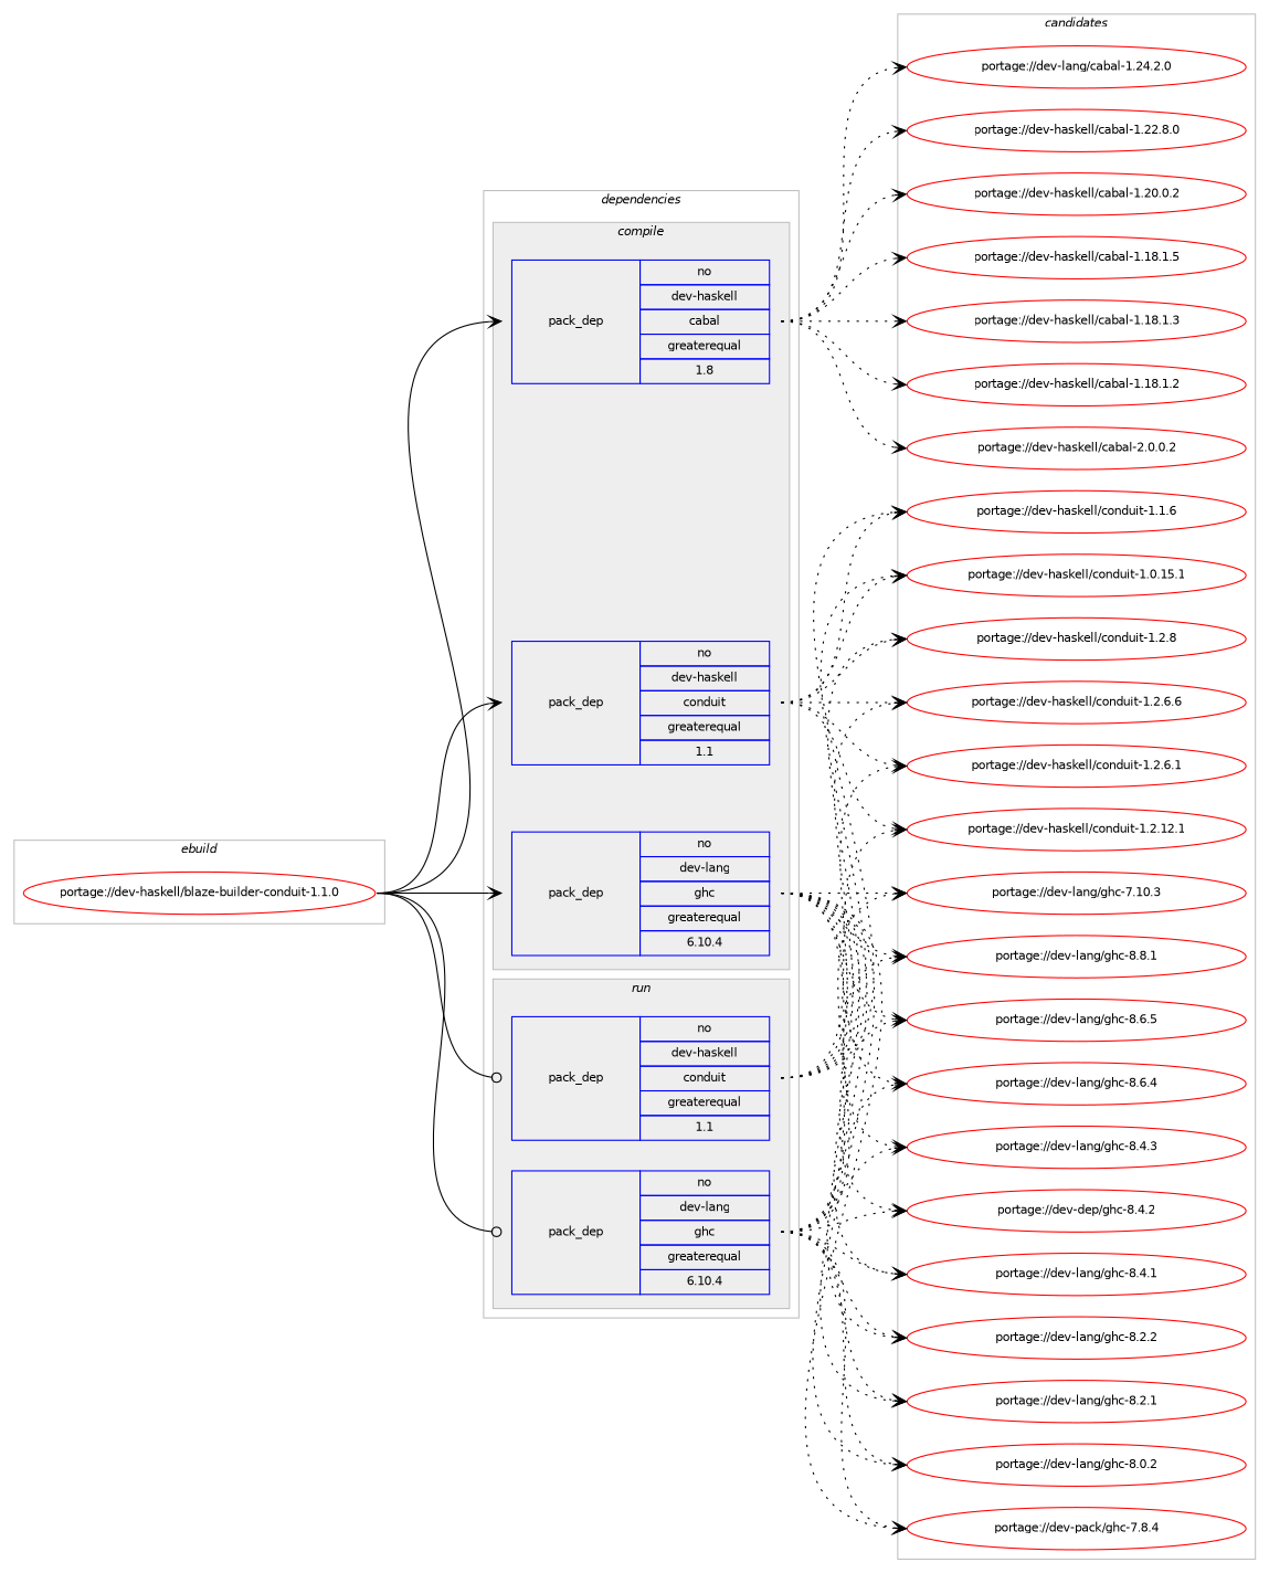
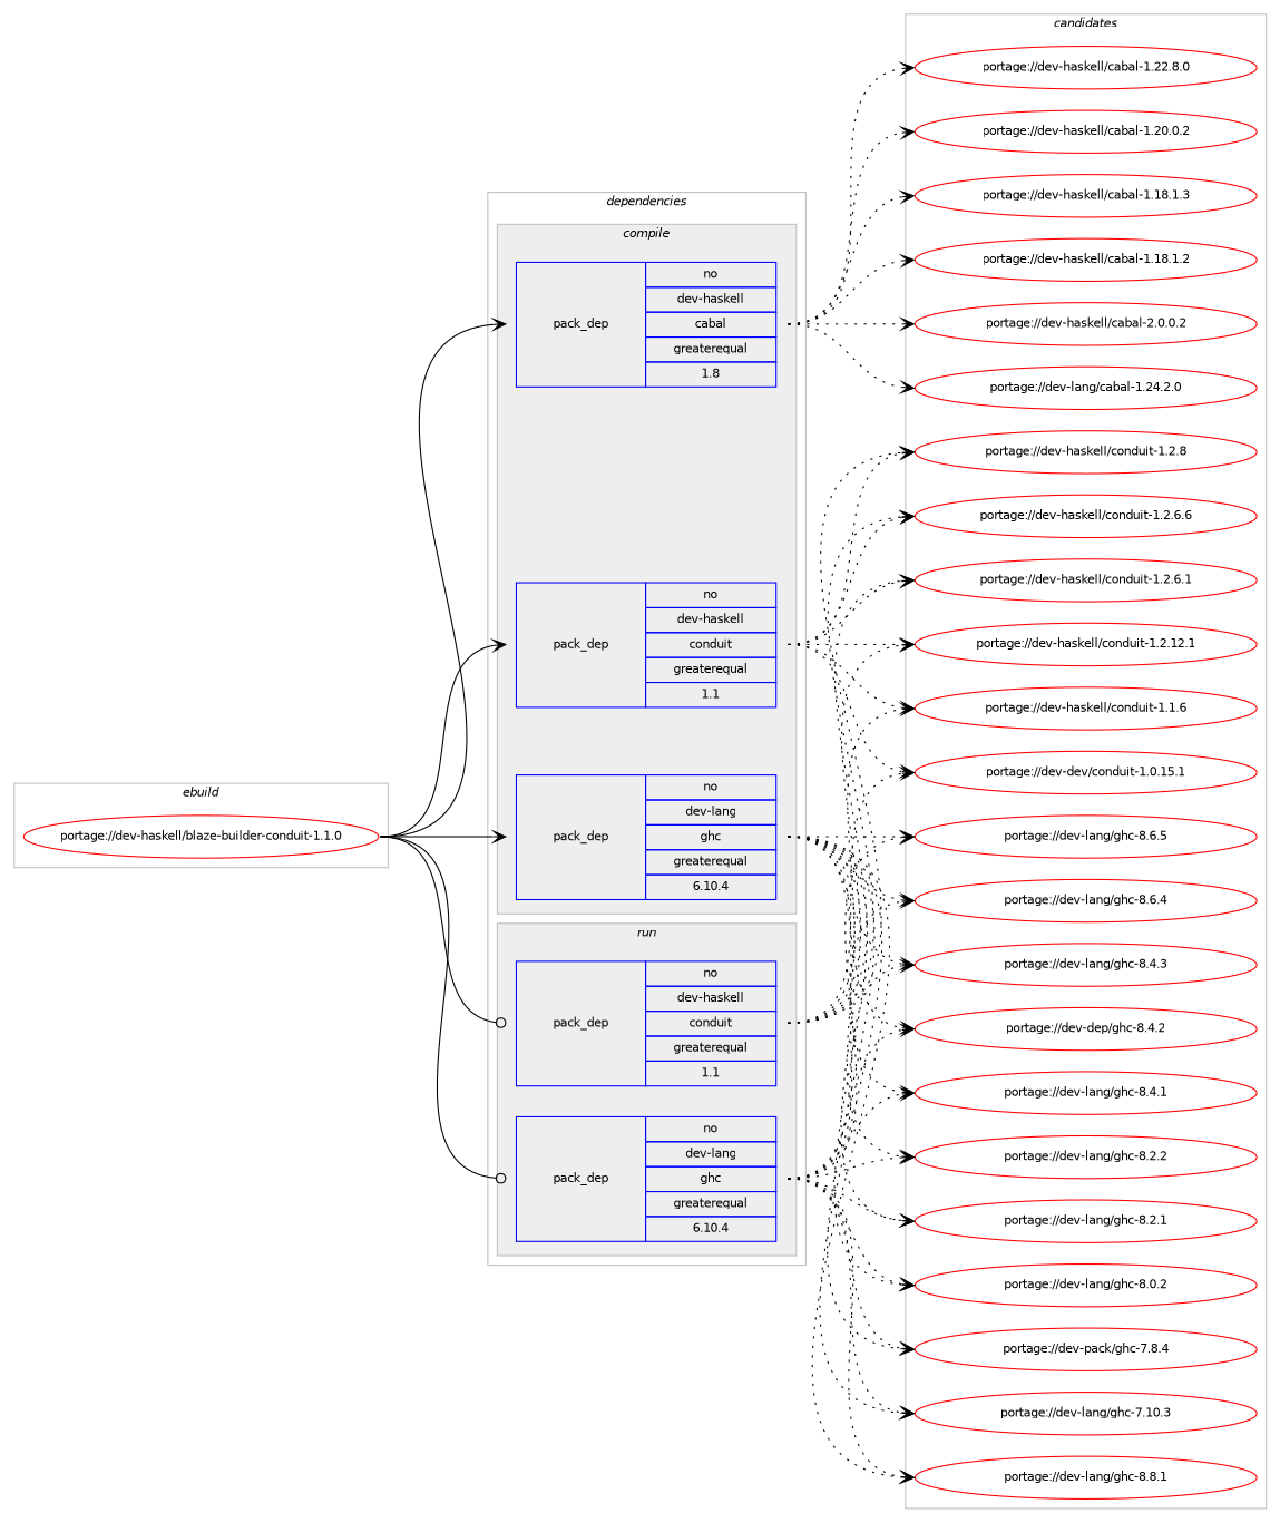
  digraph {
    compound=true
    concentrate=true
    fontname=Helvetica
    fontsize=10
    newrank=true
    rankdir=LR
    ranksep=1.5
    node [color=red fontname=Helvetica fontsize=10]
    edge [arrowhead=vee headport=w style=dotted tailport=e weight=100]
    n1 [label="portage://dev-haskell/blaze-builder-conduit-1.1.0" width=4]
    n2 [color=blue label=<<TABLE BORDER="0" CELLBORDER="1" CELLSPACING="0" CELLPADDING="4" WIDTH="220"><TR><TD ROWSPAN="6" CELLPADDING="30">pack_dep</TD></TR><TR><TD WIDTH="110">no</TD></TR><TR><TD>dev-haskell</TD></TR><TR><TD>cabal</TD></TR><TR><TD>greaterequal</TD></TR><TR><TD>1.8</TD></TR></TABLE>> shape=none]
    n3 [color=blue label=<<TABLE BORDER="0" CELLBORDER="1" CELLSPACING="0" CELLPADDING="4" WIDTH="220"><TR><TD ROWSPAN="6" CELLPADDING="30">pack_dep</TD></TR><TR><TD WIDTH="110">no</TD></TR><TR><TD>dev-haskell</TD></TR><TR><TD>conduit</TD></TR><TR><TD>greaterequal</TD></TR><TR><TD>1.1</TD></TR></TABLE>> shape=none]
    n4 [color=blue label=<<TABLE BORDER="0" CELLBORDER="1" CELLSPACING="0" CELLPADDING="4" WIDTH="220"><TR><TD ROWSPAN="6" CELLPADDING="30">pack_dep</TD></TR><TR><TD WIDTH="110">no</TD></TR><TR><TD>dev-lang</TD></TR><TR><TD>ghc</TD></TR><TR><TD>greaterequal</TD></TR><TR><TD>6.10.4</TD></TR></TABLE>> shape=none]
    n5 [color=blue label=<<TABLE BORDER="0" CELLBORDER="1" CELLSPACING="0" CELLPADDING="4" WIDTH="220"><TR><TD ROWSPAN="6" CELLPADDING="30">pack_dep</TD></TR><TR><TD WIDTH="110">no</TD></TR><TR><TD>dev-haskell</TD></TR><TR><TD>conduit</TD></TR><TR><TD>greaterequal</TD></TR><TR><TD>1.1</TD></TR></TABLE>> shape=none]
    n6 [color=blue label=<<TABLE BORDER="0" CELLBORDER="1" CELLSPACING="0" CELLPADDING="4" WIDTH="220"><TR><TD ROWSPAN="6" CELLPADDING="30">pack_dep</TD></TR><TR><TD WIDTH="110">no</TD></TR><TR><TD>dev-lang</TD></TR><TR><TD>ghc</TD></TR><TR><TD>greaterequal</TD></TR><TR><TD>6.10.4</TD></TR></TABLE>> shape=none]
    n7 [label="portage://dev-haskell/cabal-2.0.0.2" width=4]
    n8 [label="portage://dev-lang/cabal-1.24.2.0" width=4]
    n9 [label="portage://dev-haskell/cabal-1.22.8.0" width=4]
    n10 [label="portage://dev-haskell/cabal-1.20.0.2" width=4]
-   n11 [label="portage://dev-haskell/cabal-1.18.1.5" width=4]
    n12 [label="portage://dev-haskell/cabal-1.18.1.3" width=4]
    n13 [label="portage://dev-haskell/cabal-1.18.1.2" width=4]
    n14 [label="portage://dev-haskell/conduit-1.2.8" width=4]
    n15 [label="portage://dev-haskell/conduit-1.2.6.6" width=4]
    n16 [label="portage://dev-haskell/conduit-1.2.6.1" width=4]
    n17 [label="portage://dev-haskell/conduit-1.2.12.1" width=4]
    n18 [label="portage://dev-haskell/conduit-1.1.6" width=4]
-   n19 [label="portage://dev-haskell/conduit-1.0.15.1" width=4]
+   n19 [label="portage://dev-dev/conduit-1.0.15.1" width=4]
    n20 [label="portage://dev-lang/ghc-8.8.1" width=4]
    n21 [label="portage://dev-lang/ghc-8.6.5" width=4]
    n22 [label="portage://dev-lang/ghc-8.6.4" width=4]
    n23 [label="portage://dev-lang/ghc-8.4.3" width=4]
    n24 [label="portage://dev-dep/ghc-8.4.2" width=4]
    n25 [label="portage://dev-lang/ghc-8.4.1" width=4]
    n26 [label="portage://dev-lang/ghc-8.2.2" width=4]
    n27 [label="portage://dev-lang/ghc-8.2.1" width=4]
    n28 [label="portage://dev-lang/ghc-8.0.2" width=4]
    n29 [label="portage://dev-pack/ghc-7.8.4" width=4]
    n30 [label="portage://dev-lang/ghc-7.10.3" width=4]
    subgraph cluster_1 {
      color=gray
      label=<<i>ebuild</i>>
      rank=same
      n1
    }
    subgraph cluster_2 {
      color=gray
      label=<<i>dependencies</i>>
      subgraph cluster_3 {
        color=gray
        fillcolor="#eeeeee"
        label=<<i>compile</i>>
        style=filled
        subgraph sub_4 {
          color=gray
          fillcolor="#eeeeee"
          label=<<i>compile</i>>
          style=filled
          n2
        }
        subgraph sub_5 {
          color=gray
          fillcolor="#eeeeee"
          label=<<i>compile</i>>
          style=filled
          n3
        }
        subgraph sub_6 {
          color=gray
          fillcolor="#eeeeee"
          label=<<i>compile</i>>
          style=filled
          n4
        }
      }
      subgraph cluster_7 {
        color=gray
        fillcolor="#eeeeee"
        label=<<i>compile and run</i>>
        style=filled
      }
      subgraph cluster_8 {
        color=gray
        fillcolor="#eeeeee"
        label=<<i>run</i>>
        style=filled
        subgraph sub_9 {
          color=gray
          fillcolor="#eeeeee"
          label=<<i>run</i>>
          style=filled
          n5
        }
        subgraph sub_10 {
          color=gray
          fillcolor="#eeeeee"
          label=<<i>run</i>>
          style=filled
          n6
        }
      }
    }
    subgraph cluster_11 {
      color=gray
      label=<<i>candidates</i>>
      rank=same
      subgraph sub_12 {
        color=black
        label=<<i>candidates</i>>
        nodesep=1
        rank=same
        n7
        n8
        n9
        n10
-       n11
        n12
        n13
      }
      subgraph sub_13 {
        color=black
        label=<<i>candidates</i>>
        nodesep=1
        rank=same
        n14
        n15
        n16
        n17
        n18
        n19
      }
      subgraph sub_14 {
        color=black
        label=<<i>candidates</i>>
        nodesep=1
        rank=same
        n20
        n21
        n22
        n23
        n24
        n25
        n26
        n27
        n28
        n29
        n30
      }
      subgraph sub_15 {
        color=black
        label=<<i>candidates</i>>
        nodesep=1
        rank=same
        n14
        n15
        n16
        n17
        n18
        n19
      }
      subgraph sub_16 {
        color=black
        label=<<i>candidates</i>>
        nodesep=1
        rank=same
        n20
        n21
        n22
        n23
        n24
        n25
        n26
        n27
        n28
        n29
        n30
      }
    }
    n1 -> n2 [style=solid weight=20]
    n1 -> n3 [style=solid weight=20]
    n1 -> n4 [style=solid weight=20]
    n1 -> n5 [arrowhead=odot style=solid weight=20]
    n1 -> n6 [arrowhead=odot style=solid weight=20]
    n2 -> n7
    n2 -> n8
    n2 -> n9
    n2 -> n10
-   n2 -> n11
    n2 -> n12
    n2 -> n13
    n3 -> n14
    n3 -> n15
    n3 -> n16
    n3 -> n17
    n3 -> n18
    n3 -> n19
    n4 -> n20
    n4 -> n21
    n4 -> n22
    n4 -> n23
    n4 -> n24
    n4 -> n25
    n4 -> n26
    n4 -> n27
    n4 -> n28
    n4 -> n29
    n4 -> n30
    n5 -> n14
    n5 -> n15
    n5 -> n16
    n5 -> n17
    n5 -> n18
    n5 -> n19
    n6 -> n20
    n6 -> n21
    n6 -> n22
    n6 -> n23
    n6 -> n24
    n6 -> n25
    n6 -> n26
    n6 -> n27
    n6 -> n28
    n6 -> n29
    n6 -> n30
  }
